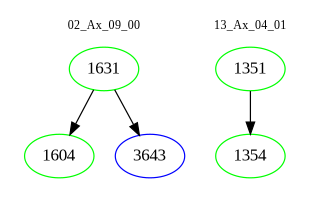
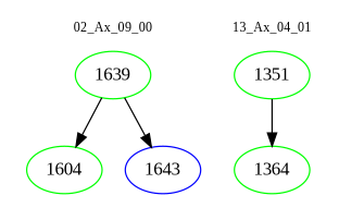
  digraph {
    fontname="Liberation Serif"
    node [color=green fontname="Liberation Serif"]
    edge [color=black fontname="Liberation Serif"]
-   n1 [label=1631]
+   n1 [label=1639]
    n2 [label=1604]
-   n3 [color=blue label=3643]
+   n3 [color=blue label=1643]
    n4 [label=1351]
-   n5 [label=1354]
+   n5 [label=1364]
    subgraph cluster_1 {
      color=white
      fontsize=10
      label="02_Ax_09_00"
      n1
      n2
      n3
    }
    subgraph cluster_2 {
      color=white
      fontsize=10
      label="13_Ax_04_01"
      n4
      n5
    }
    n1 -> n2
    n1 -> n3
    n4 -> n5
  }
